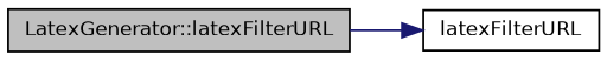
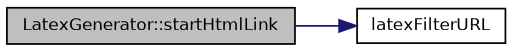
  digraph {
    rankdir=LR
    node [color=black fontname=Helvetica fontsize=10 shape=record style=filled]
-   n1 [fillcolor=grey75 fontcolor=black height=0.2 label="LatexGenerator::latexFilterURL" width=0.4]
+   n1 [fillcolor=grey75 fontcolor=black height=0.2 label="LatexGenerator::startHtmlLink" width=0.4]
    n2 [fillcolor=white height=0.2 label=latexFilterURL width=0.4]
    n1 -> n2 [color=midnightblue fontname=Helvetica fontsize=10 labelfontname=Helvetica labelfontsize=10 style=solid]
  }
